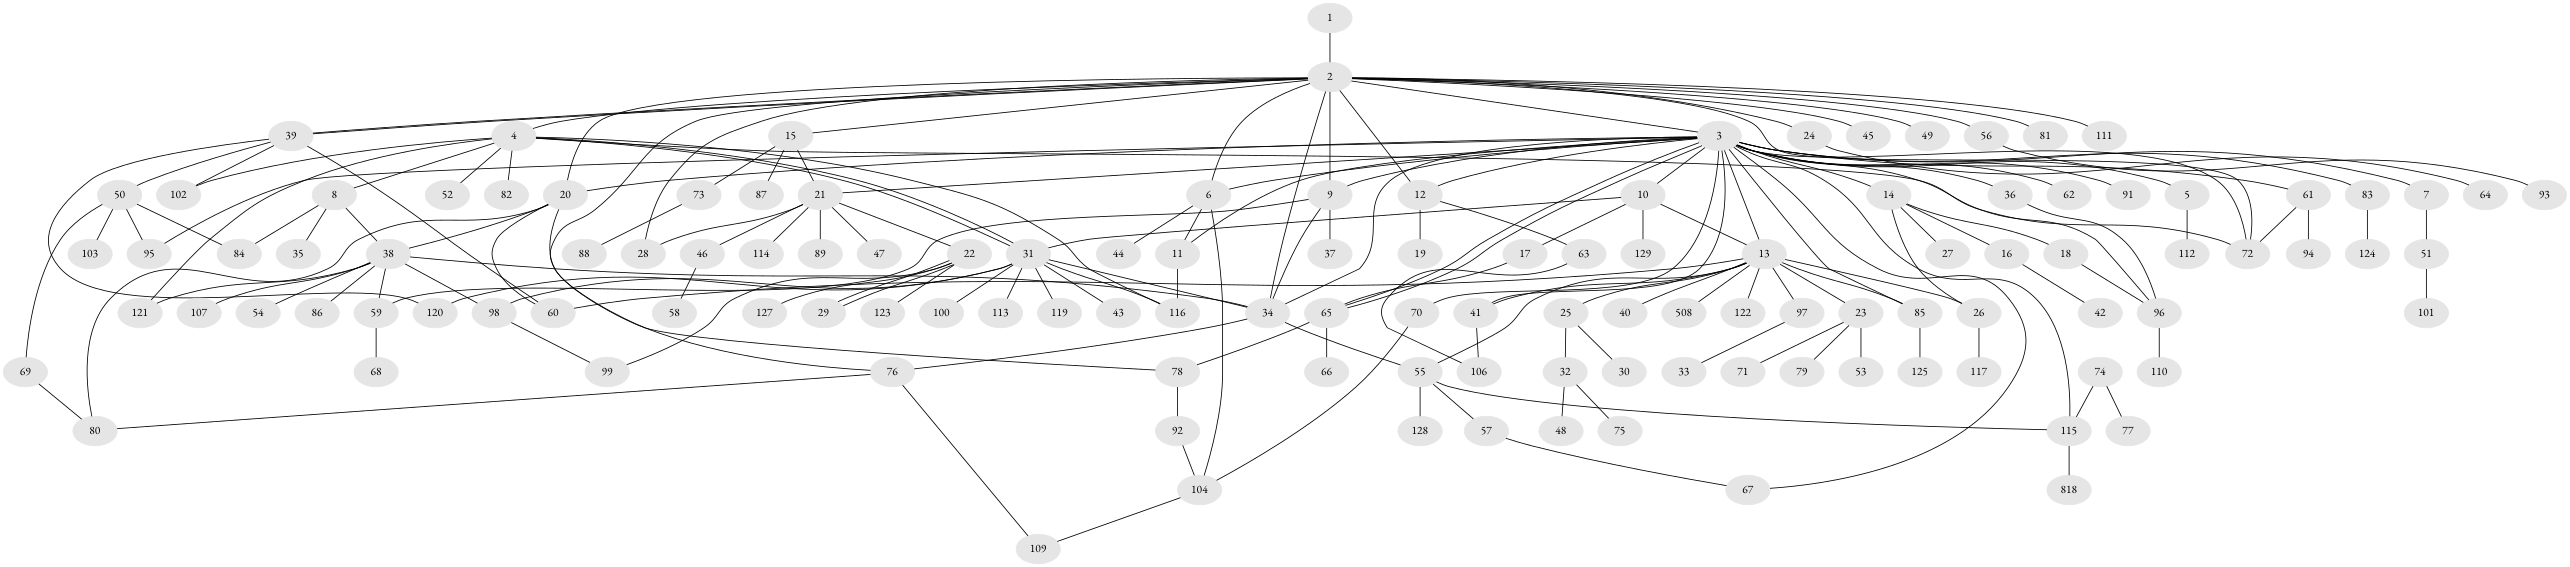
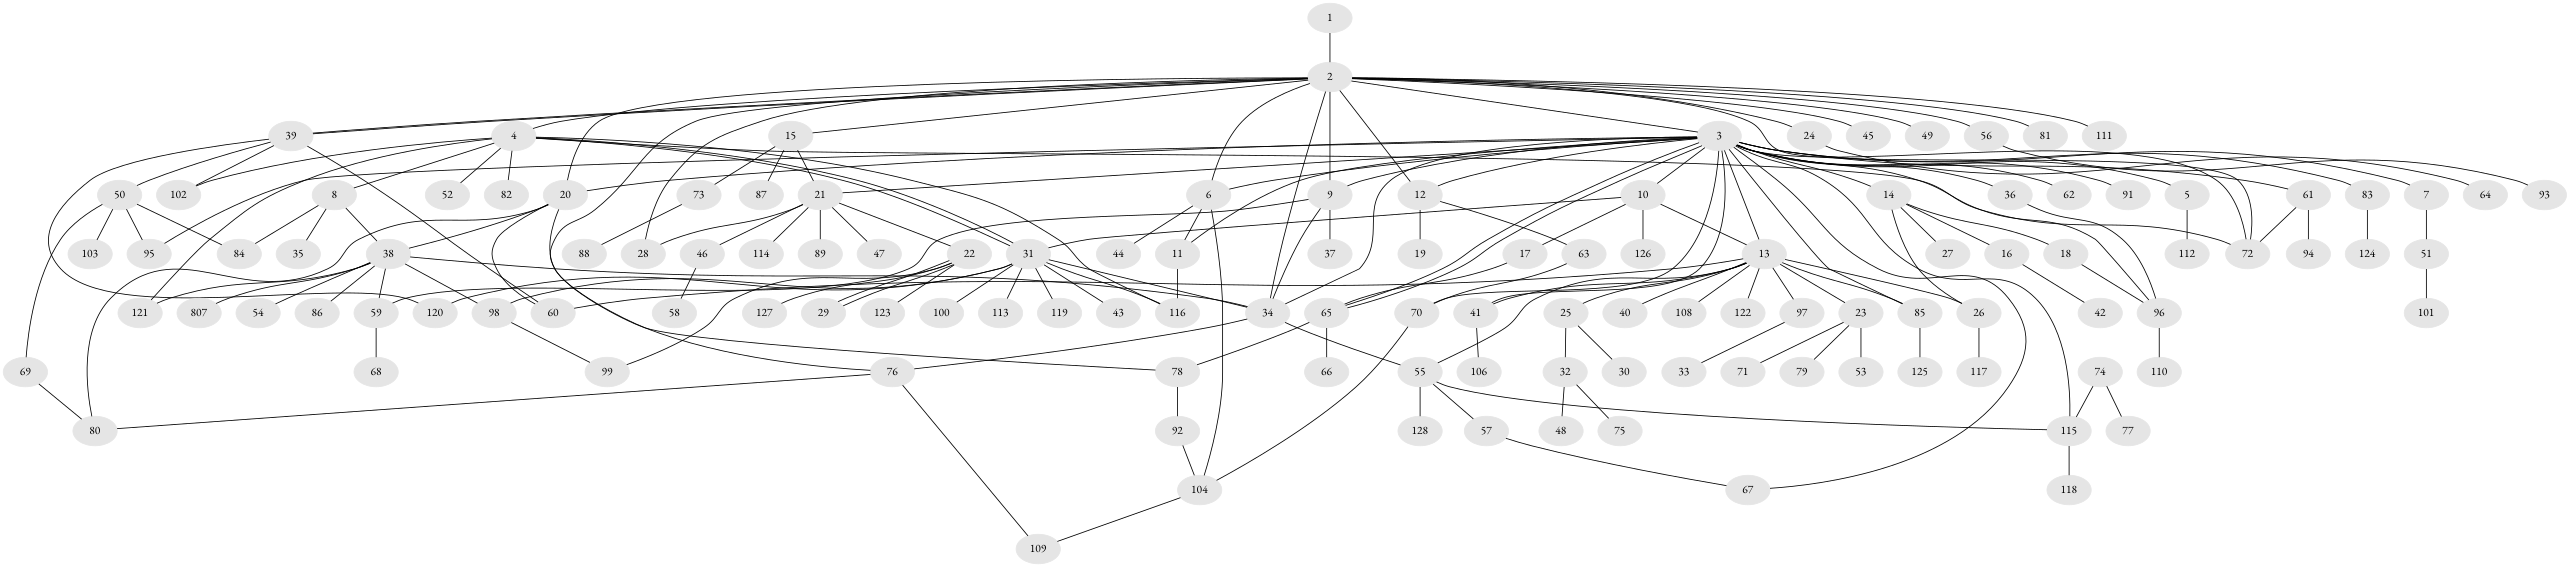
  graph {
    fontname="EB Garamond"
    node [color=gray90 fontname="EB Garamond" style=filled]
    edge [fontname="EB Garamond"]
    1
    2
    3
    4
    6
    9
    12
    15
    20
    24
    28
    34
    39
    45
    49
    56
    72
    76
    81
    111
    5
    7
    10
    11
    13
    14
    21
    36
    41
    61
    62
    65
    67
    70
    83
    85
    91
    95
    96
    115
    8
    31
    52
    82
    102
    116
    121
    44
    104
    37
    59
    19
    63
    73
    87
    38
    60
    78
    80
    64
    55
    120
    50
    93
    109
    112
    51
    17
-   126 [label=129]
+   126
    23
    25
    26
    40
    97
-   108 [label=508]
+   108
    122
    16
    18
    27
    22
    46
    47
    89
    114
    32
    48
    75
    106
    94
    66
    124
    125
    110
-   118 [label=818]
+   118
    35
    84
    43
    98
    100
    113
    119
    101
    54
    86
-   107
+   107 [label=807]
    68
    53
    71
    79
    30
    117
    57
    128
    33
    42
    88
    92
    29
    99
    123
    127
    58
    74
    77
    69
    103
    1 -- 2
    2 -- 3
    2 -- 4
    2 -- 6
    2 -- 9
    2 -- 12
    2 -- 15
    2 -- 20
    2 -- 24
    2 -- 28
    2 -- 34
    2 -- 39
    2 -- 39
    2 -- 45
    2 -- 49
    2 -- 56
    2 -- 72
    2 -- 76
    2 -- 81
    2 -- 111
    3 -- 6
    3 -- 9
    3 -- 12
    3 -- 20
    3 -- 34
    3 -- 72
    3 -- 5
    3 -- 7
    3 -- 10
    3 -- 11
    3 -- 13
    3 -- 14
    3 -- 21
    3 -- 36
    3 -- 41
    3 -- 61
    3 -- 62
    3 -- 65
    3 -- 65
    3 -- 67
    3 -- 70
    3 -- 83
    3 -- 85
    3 -- 91
    3 -- 95
    3 -- 96
    3 -- 115
    4 -- 72
    4 -- 8
    4 -- 31
    4 -- 31
    4 -- 52
    4 -- 82
    4 -- 102
    4 -- 116
    4 -- 121
    6 -- 11
    6 -- 44
    6 -- 104
    9 -- 34
    9 -- 37
    9 -- 59
    12 -- 19
    12 -- 63
    15 -- 21
    15 -- 73
    15 -- 87
    20 -- 38
    20 -- 60
    20 -- 78
    20 -- 80
    24 -- 64
    34 -- 76
    34 -- 55
    39 -- 102
    39 -- 60
    39 -- 120
    39 -- 50
    56 -- 93
    76 -- 80
    76 -- 109
    5 -- 112
    7 -- 51
    10 -- 13
    10 -- 31
    10 -- 17
    10 -- 126
    11 -- 116
    13 -- 41
    13 -- 85
    13 -- 60
    13 -- 55
    13 -- 23
    13 -- 25
    13 -- 26
    13 -- 40
    13 -- 97
    13 -- 108
    13 -- 122
    14 -- 26
    14 -- 16
    14 -- 18
    14 -- 27
    21 -- 28
    21 -- 22
    21 -- 46
    21 -- 47
    21 -- 89
    21 -- 114
    36 -- 96
    41 -- 106
    61 -- 72
    61 -- 94
    65 -- 78
    65 -- 66
    70 -- 104
    83 -- 124
    85 -- 125
    96 -- 110
    115 -- 118
    8 -- 38
    8 -- 35
    8 -- 84
    31 -- 34
    31 -- 116
    31 -- 120
    31 -- 43
    31 -- 98
    31 -- 100
    31 -- 113
    31 -- 119
    104 -- 109
    59 -- 68
-   63 -- 106
+   63 -- 70
    73 -- 88
    38 -- 34
    38 -- 121
    38 -- 59
    38 -- 98
    38 -- 54
    38 -- 86
    38 -- 107
    78 -- 92
    55 -- 115
    55 -- 57
    55 -- 128
    50 -- 95
    50 -- 84
    50 -- 69
    50 -- 103
    51 -- 101
    17 -- 65
    23 -- 53
    23 -- 71
    23 -- 79
    25 -- 32
    25 -- 30
    26 -- 117
    97 -- 33
    16 -- 42
    18 -- 96
    22 -- 29
    22 -- 29
    22 -- 99
    22 -- 123
    22 -- 127
    46 -- 58
    32 -- 48
    32 -- 75
    98 -- 99
    57 -- 67
    92 -- 104
    74 -- 115
    74 -- 77
    69 -- 80
  }
